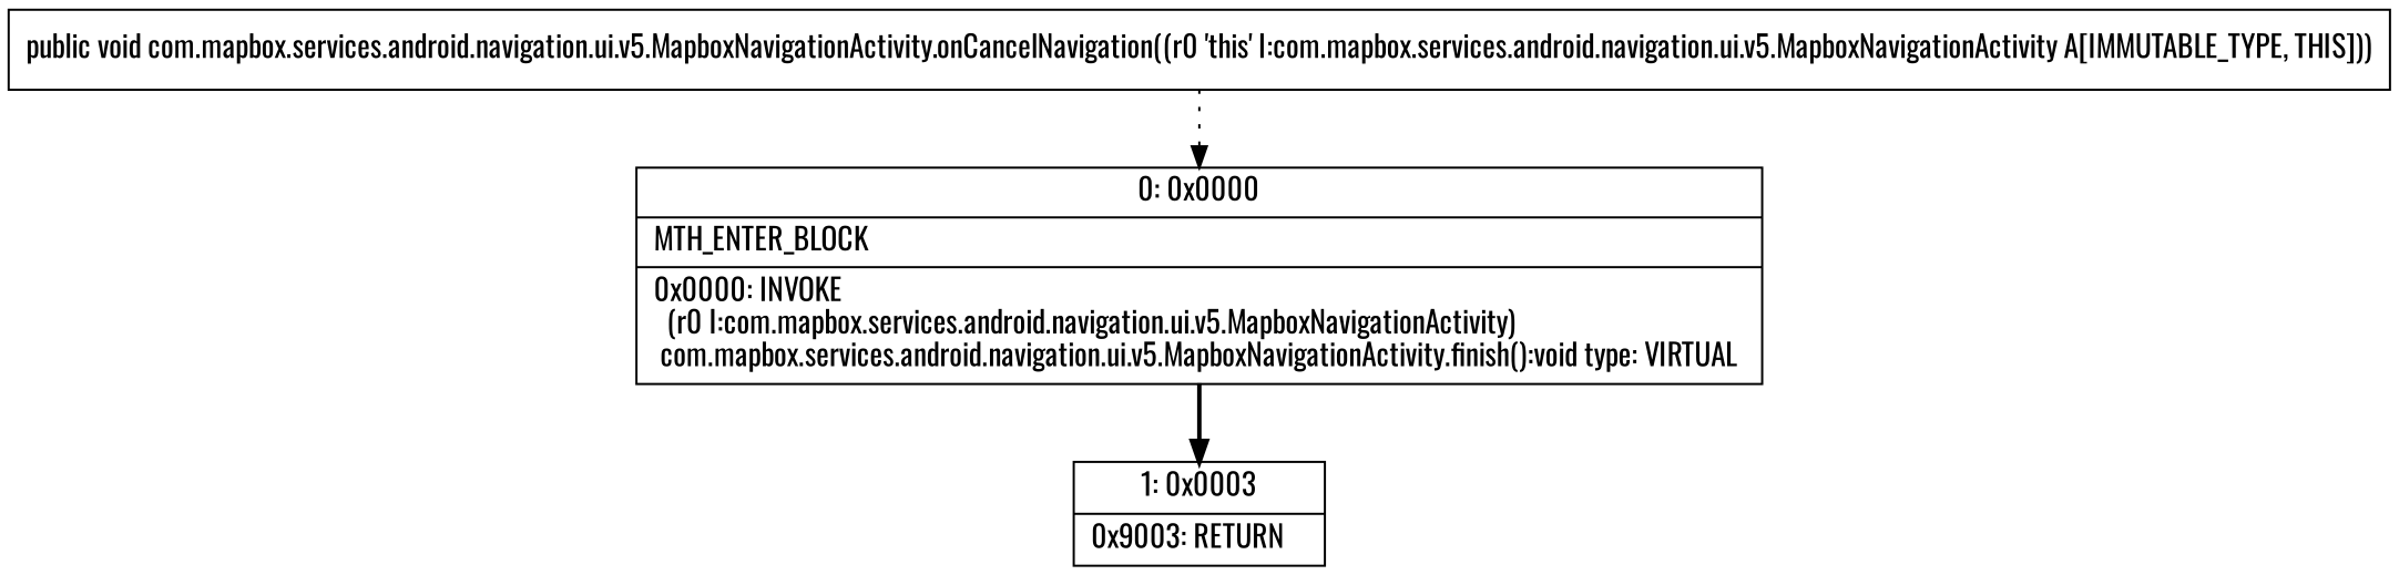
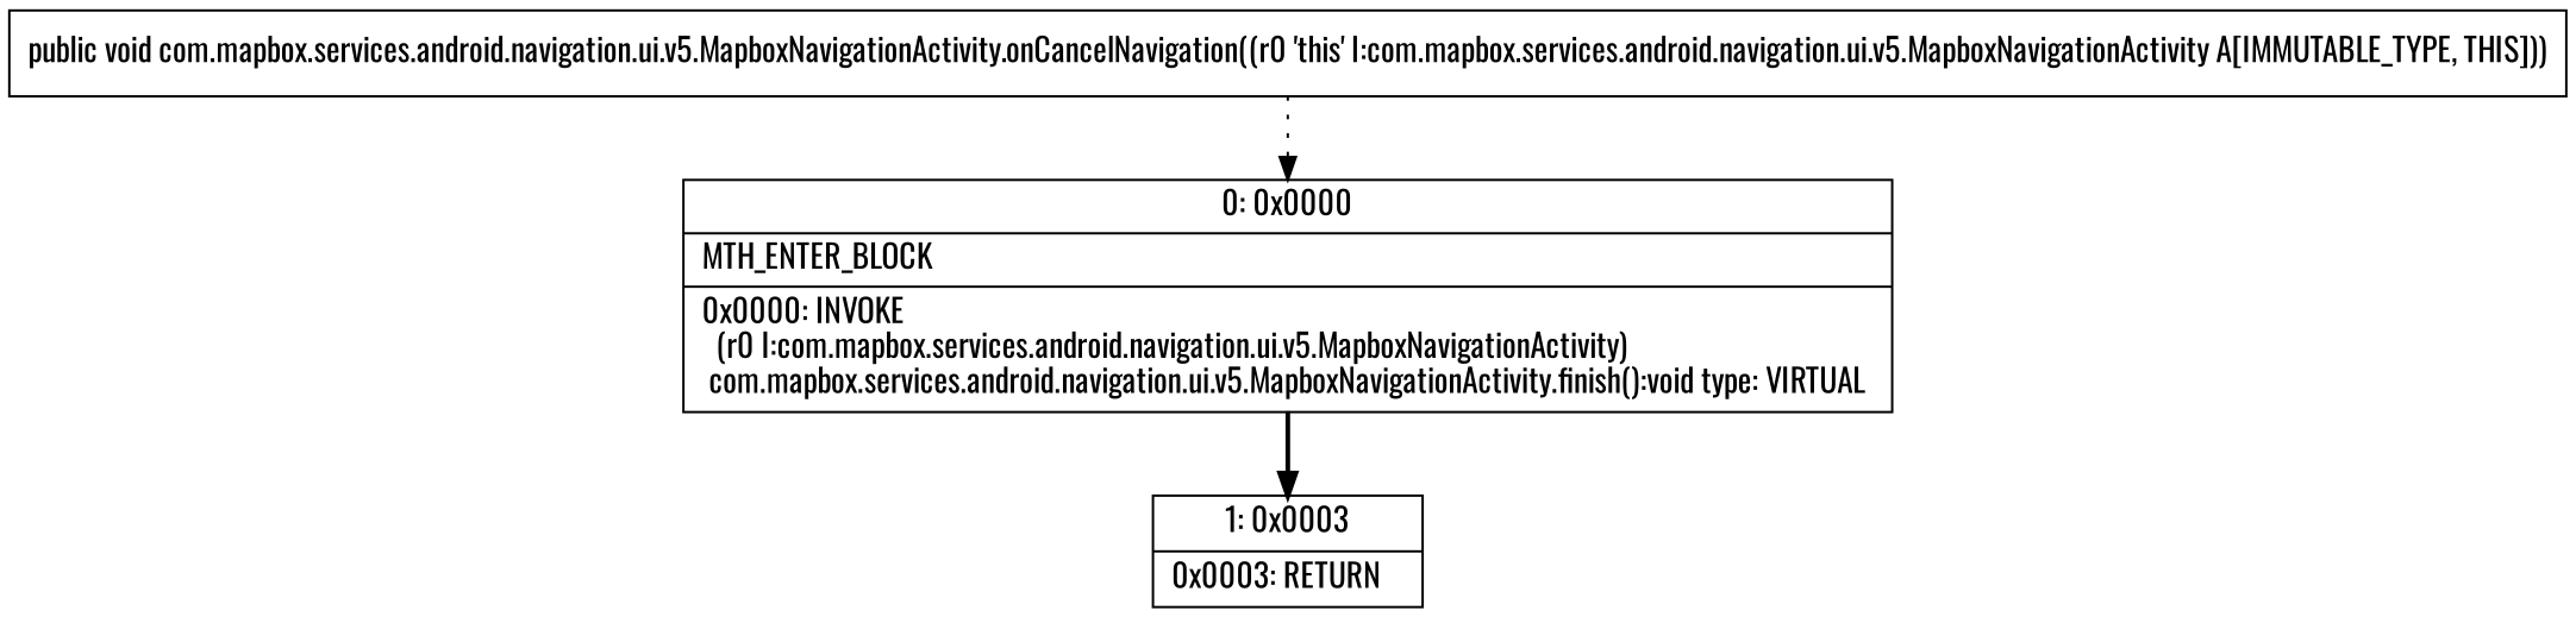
  digraph {
    fontname=Oswald
    node [shape=record fontname=Oswald]
    edge [fontname=Oswald]
    n1 [label="{0\:\ 0x0000|MTH_ENTER_BLOCK\l|0x0000: INVOKE  \l  (r0 I:com.mapbox.services.android.navigation.ui.v5.MapboxNavigationActivity)\l com.mapbox.services.android.navigation.ui.v5.MapboxNavigationActivity.finish():void type: VIRTUAL \l}"]
-   n2 [label="{1\:\ 0x0003|0x9003: RETURN   \l}"]
+   n2 [label="{1\:\ 0x0003|0x0003: RETURN   \l}"]
    n3 [label="{public void com.mapbox.services.android.navigation.ui.v5.MapboxNavigationActivity.onCancelNavigation((r0 'this' I:com.mapbox.services.android.navigation.ui.v5.MapboxNavigationActivity A[IMMUTABLE_TYPE, THIS])) }"]
    n1 -> n2 [style=bold]
    n3 -> n1 [style=dotted]
  }
